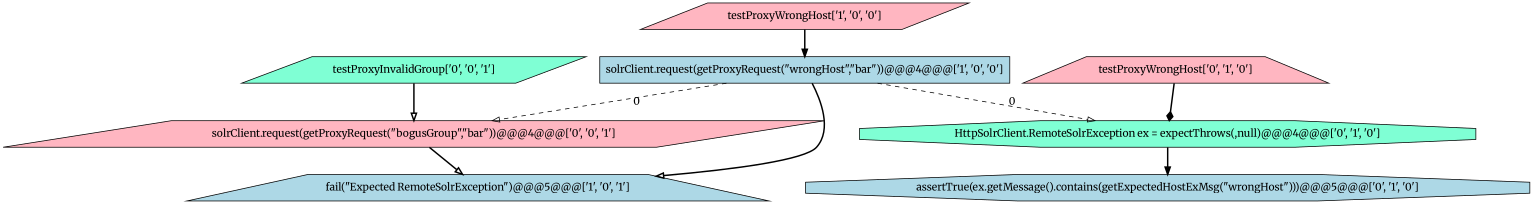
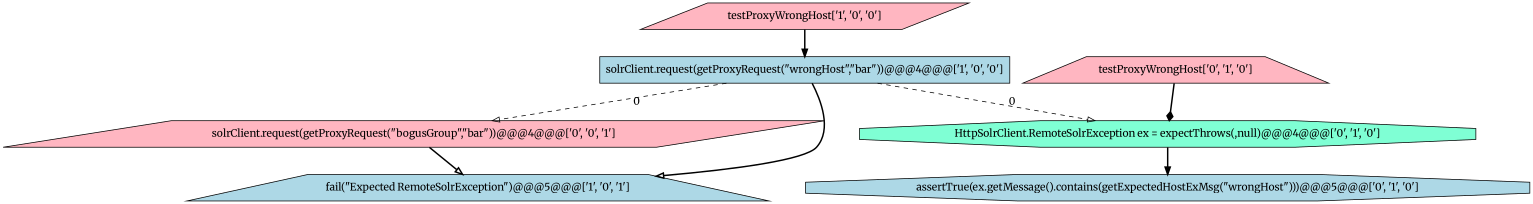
  digraph {
    fontname=Merriweather
    node [fillcolor=lightblue shape=parallelogram style=filled fontname=Merriweather]
    edge [style=bold arrowhead=onormal fontname=Merriweather]
    n1 [label="assertTrue(ex.getMessage().contains(getExpectedHostExMsg(\"wrongHost\")))@@@5@@@['0', '1', '0']" shape=octagon]
    n2 [label="solrClient.request(getProxyRequest(\"wrongHost\",\"bar\"))@@@4@@@['1', '0', '0']" shape=box]
    n3 [fillcolor=aquamarine label="HttpSolrClient.RemoteSolrException ex = expectThrows(,null)@@@4@@@['0', '1', '0']" shape=octagon]
    n4 [label="fail(\"Expected RemoteSolrException\")@@@5@@@['1', '0', '1']" shape=trapezium]
    n5 [fillcolor=lightpink label="solrClient.request(getProxyRequest(\"bogusGroup\",\"bar\"))@@@4@@@['0', '0', '1']"]
    n6 [fillcolor=lightpink label="testProxyWrongHost['1', '0', '0']"]
    n7 [fillcolor=lightpink label="testProxyWrongHost['0', '1', '0']" shape=trapezium]
-   n8 [fillcolor=aquamarine label="testProxyInvalidGroup['0', '0', '1']"]
    n2 -> n3 [label=0 style=dashed]
    n2 -> n4
    n2 -> n5 [label=0 style=dashed]
    n3 -> n1 [arrowhead=normal]
    n5 -> n4
    n6 -> n2 [arrowhead=normal]
    n7 -> n3 [arrowhead=diamond]
-   n8 -> n5
  }
